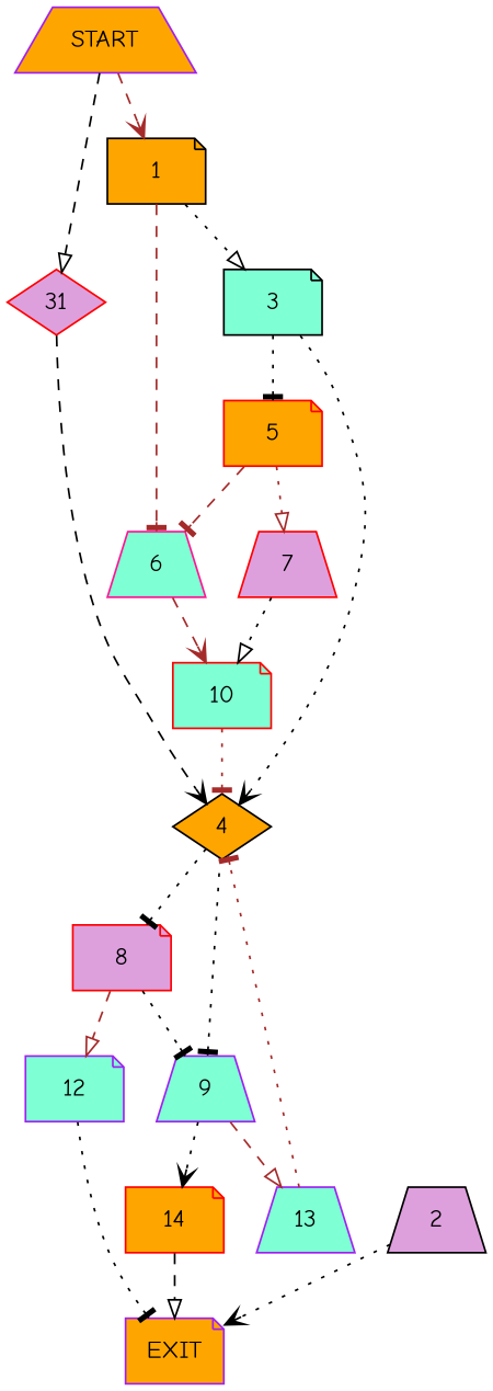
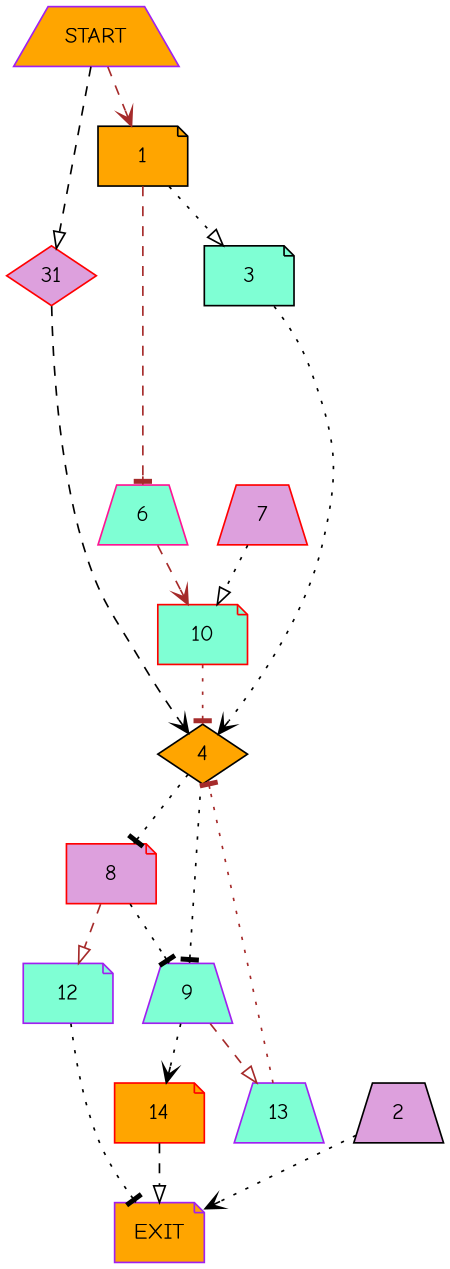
  digraph {
    fontname="Comic Neue"
    node [color=red fillcolor=orange fontname="Comic Neue" shape=note style=filled]
    edge [arrowhead=tee color=black fontname="Comic Neue" style=dotted]
    n1 [color=purple label=START shape=trapezium]
    1 [color=black]
    n3 [fillcolor=plum label=31 shape=diamond]
    3 [color=black fillcolor=aquamarine]
    6 [color=deeppink fillcolor=aquamarine shape=trapezium]
    4 [color=black shape=diamond]
    n7 [color=purple label=EXIT]
    2 [color=black fillcolor=plum shape=trapezium]
-   5
    8 [fillcolor=plum]
    9 [color=purple fillcolor=aquamarine shape=trapezium]
    7 [fillcolor=plum shape=trapezium]
    12 [color=purple fillcolor=aquamarine]
    13 [color=purple fillcolor=aquamarine shape=trapezium]
    14
    10 [fillcolor=aquamarine]
    n1 -> 1 [arrowhead=vee color=brown style=dashed]
    n1 -> n3 [arrowhead=onormal style=dashed]
    1 -> 3 [arrowhead=onormal]
    1 -> 6 [color=brown style=dashed]
    n3 -> 4 [arrowhead=vee style=dashed]
    3 -> 4 [arrowhead=vee]
-   3 -> 5
    6 -> 10 [arrowhead=vee color=brown style=dashed]
    4 -> 8
    4 -> 9
    2 -> n7 [arrowhead=vee]
-   5 -> 6 [color=brown style=dashed]
-   5 -> 7 [arrowhead=onormal color=brown]
    8 -> 9
    8 -> 12 [arrowhead=onormal color=brown style=dashed]
    9 -> 13 [arrowhead=onormal color=brown style=dashed]
    9 -> 14 [arrowhead=vee]
    7 -> 10 [arrowhead=onormal]
    12 -> n7
    13 -> 4 [color=brown]
    14 -> n7 [arrowhead=onormal style=dashed]
    10 -> 4 [color=brown]
  }
